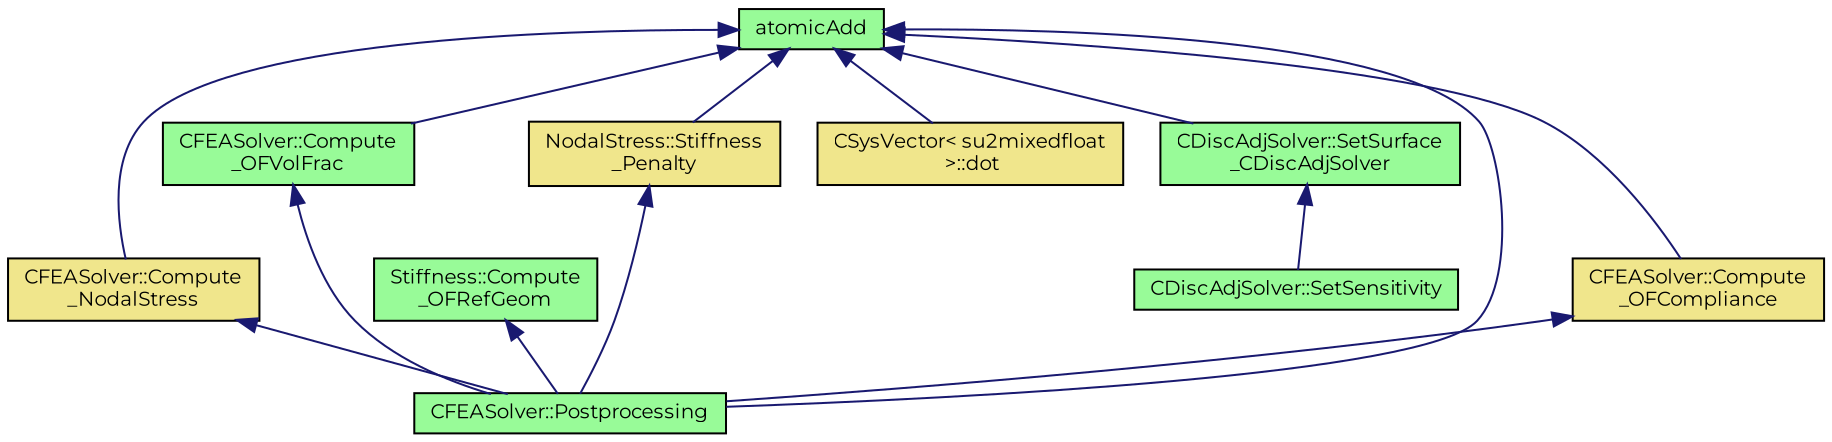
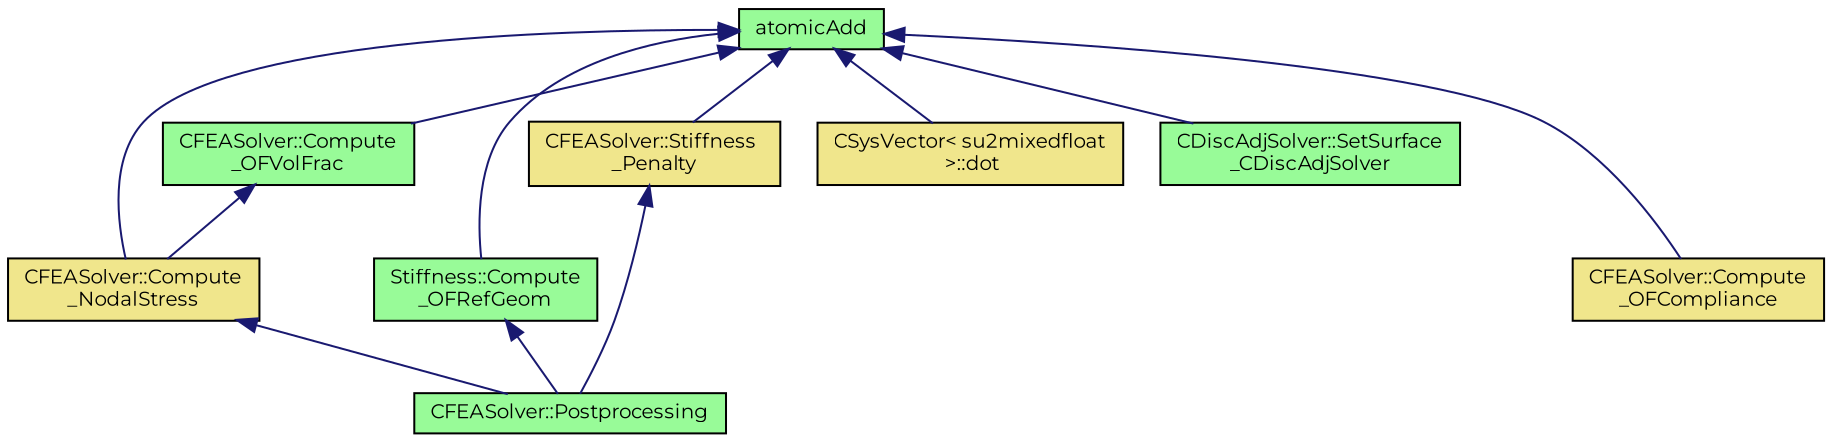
  digraph {
    fontname=Montserrat
    rankdir=TB
    node [color=black fillcolor=palegreen fontname=Montserrat fontsize=10 shape=record style=filled]
    edge [color=midnightblue dir=back fontname=Montserrat fontsize=10 labelfontname=Helvetica labelfontsize=10 style=solid]
    n1 [fontcolor=black height=0.2 label=atomicAdd width=0.4]
    n2 [fillcolor=khaki height=0.2 label="CFEASolver::Compute\l_NodalStress" width=0.4]
    n3 [fillcolor=khaki height=0.2 label="CFEASolver::Compute\l_OFCompliance" width=0.4]
    n4 [height=0.2 label="Stiffness::Compute\l_OFRefGeom" width=0.4]
    n5 [height=0.2 label="CFEASolver::Compute\l_OFVolFrac" width=0.4]
    n6 [fillcolor=khaki height=0.2 label="CSysVector\< su2mixedfloat\l \>::dot" width=0.4]
    n7 [height=0.2 label="CDiscAdjSolver::SetSurface\l_CDiscAdjSolver" width=0.4]
-   n8 [fillcolor=khaki height=0.2 label="NodalStress::Stiffness\l_Penalty" width=0.4]
+   n8 [fillcolor=khaki height=0.2 label="CFEASolver::Stiffness\l_Penalty" width=0.4]
    n9 [height=0.2 label="CFEASolver::Postprocessing" width=0.4]
-   n10 [height=0.2 label="CDiscAdjSolver::SetSensitivity" width=0.4]
    n1 -> n2
    n1 -> n3
-   n1 -> n9
+   n1 -> n4
    n1 -> n5
    n1 -> n6
    n1 -> n7
    n1 -> n8
    n2 -> n9
-   n3 -> n9
    n4 -> n9
-   n5 -> n9
-   n7 -> n10
+   n5 -> n2
    n8 -> n9
  }
